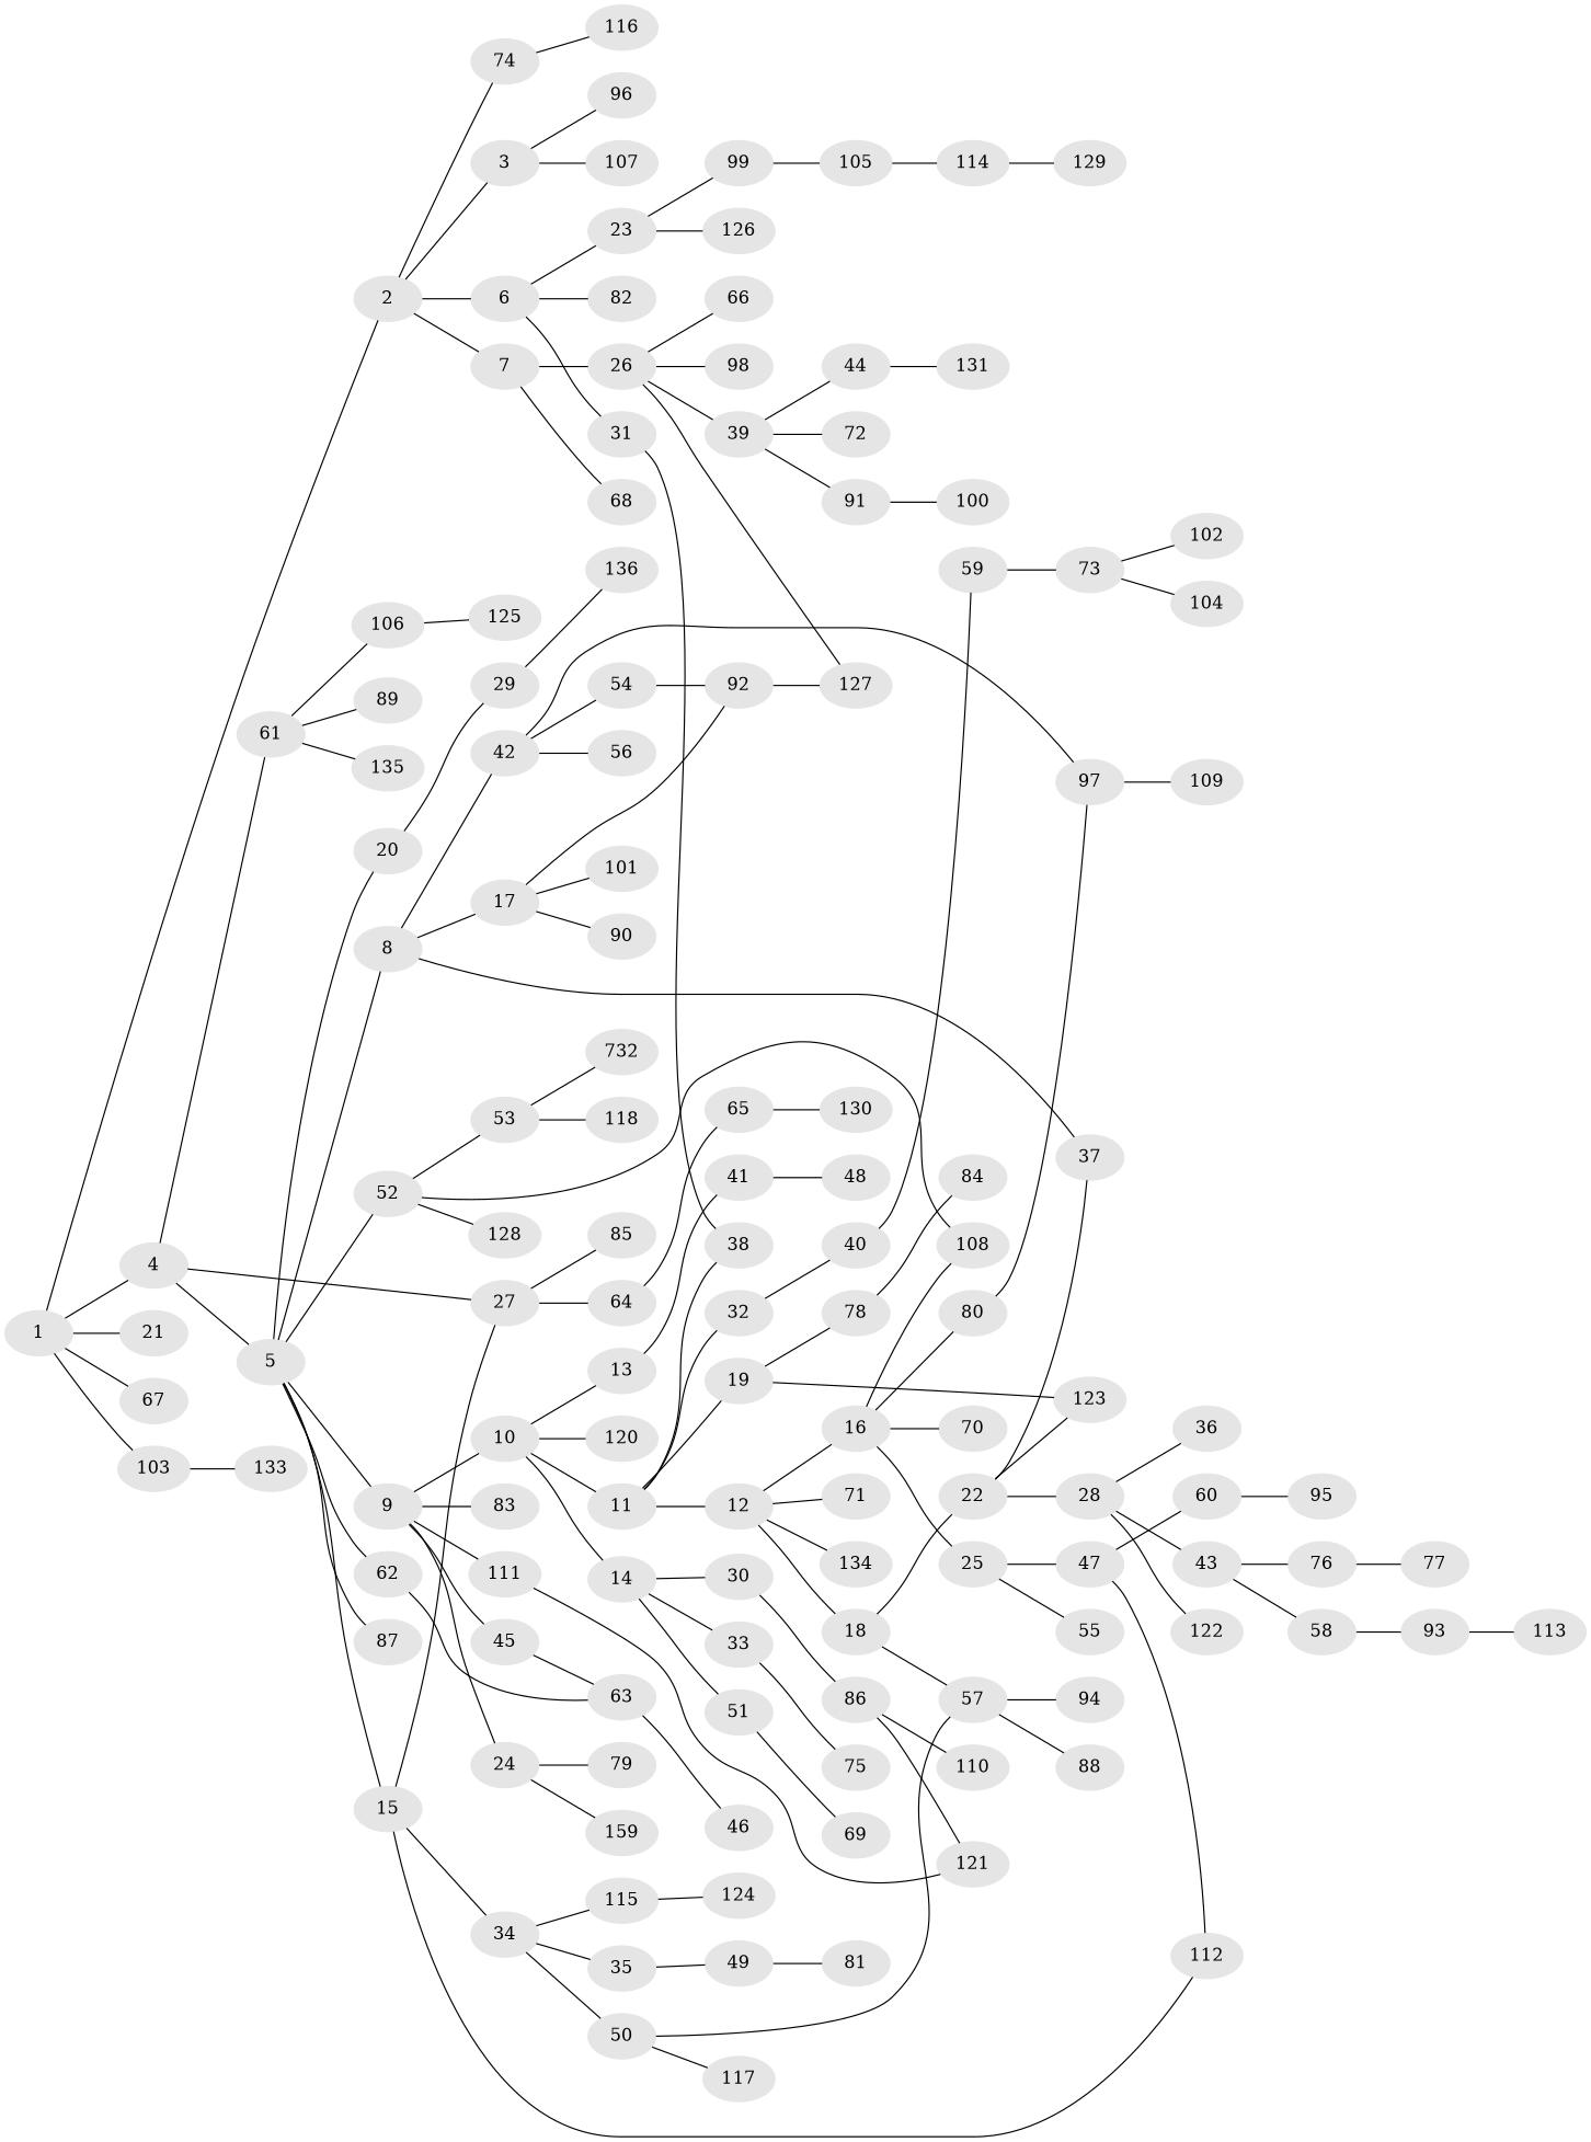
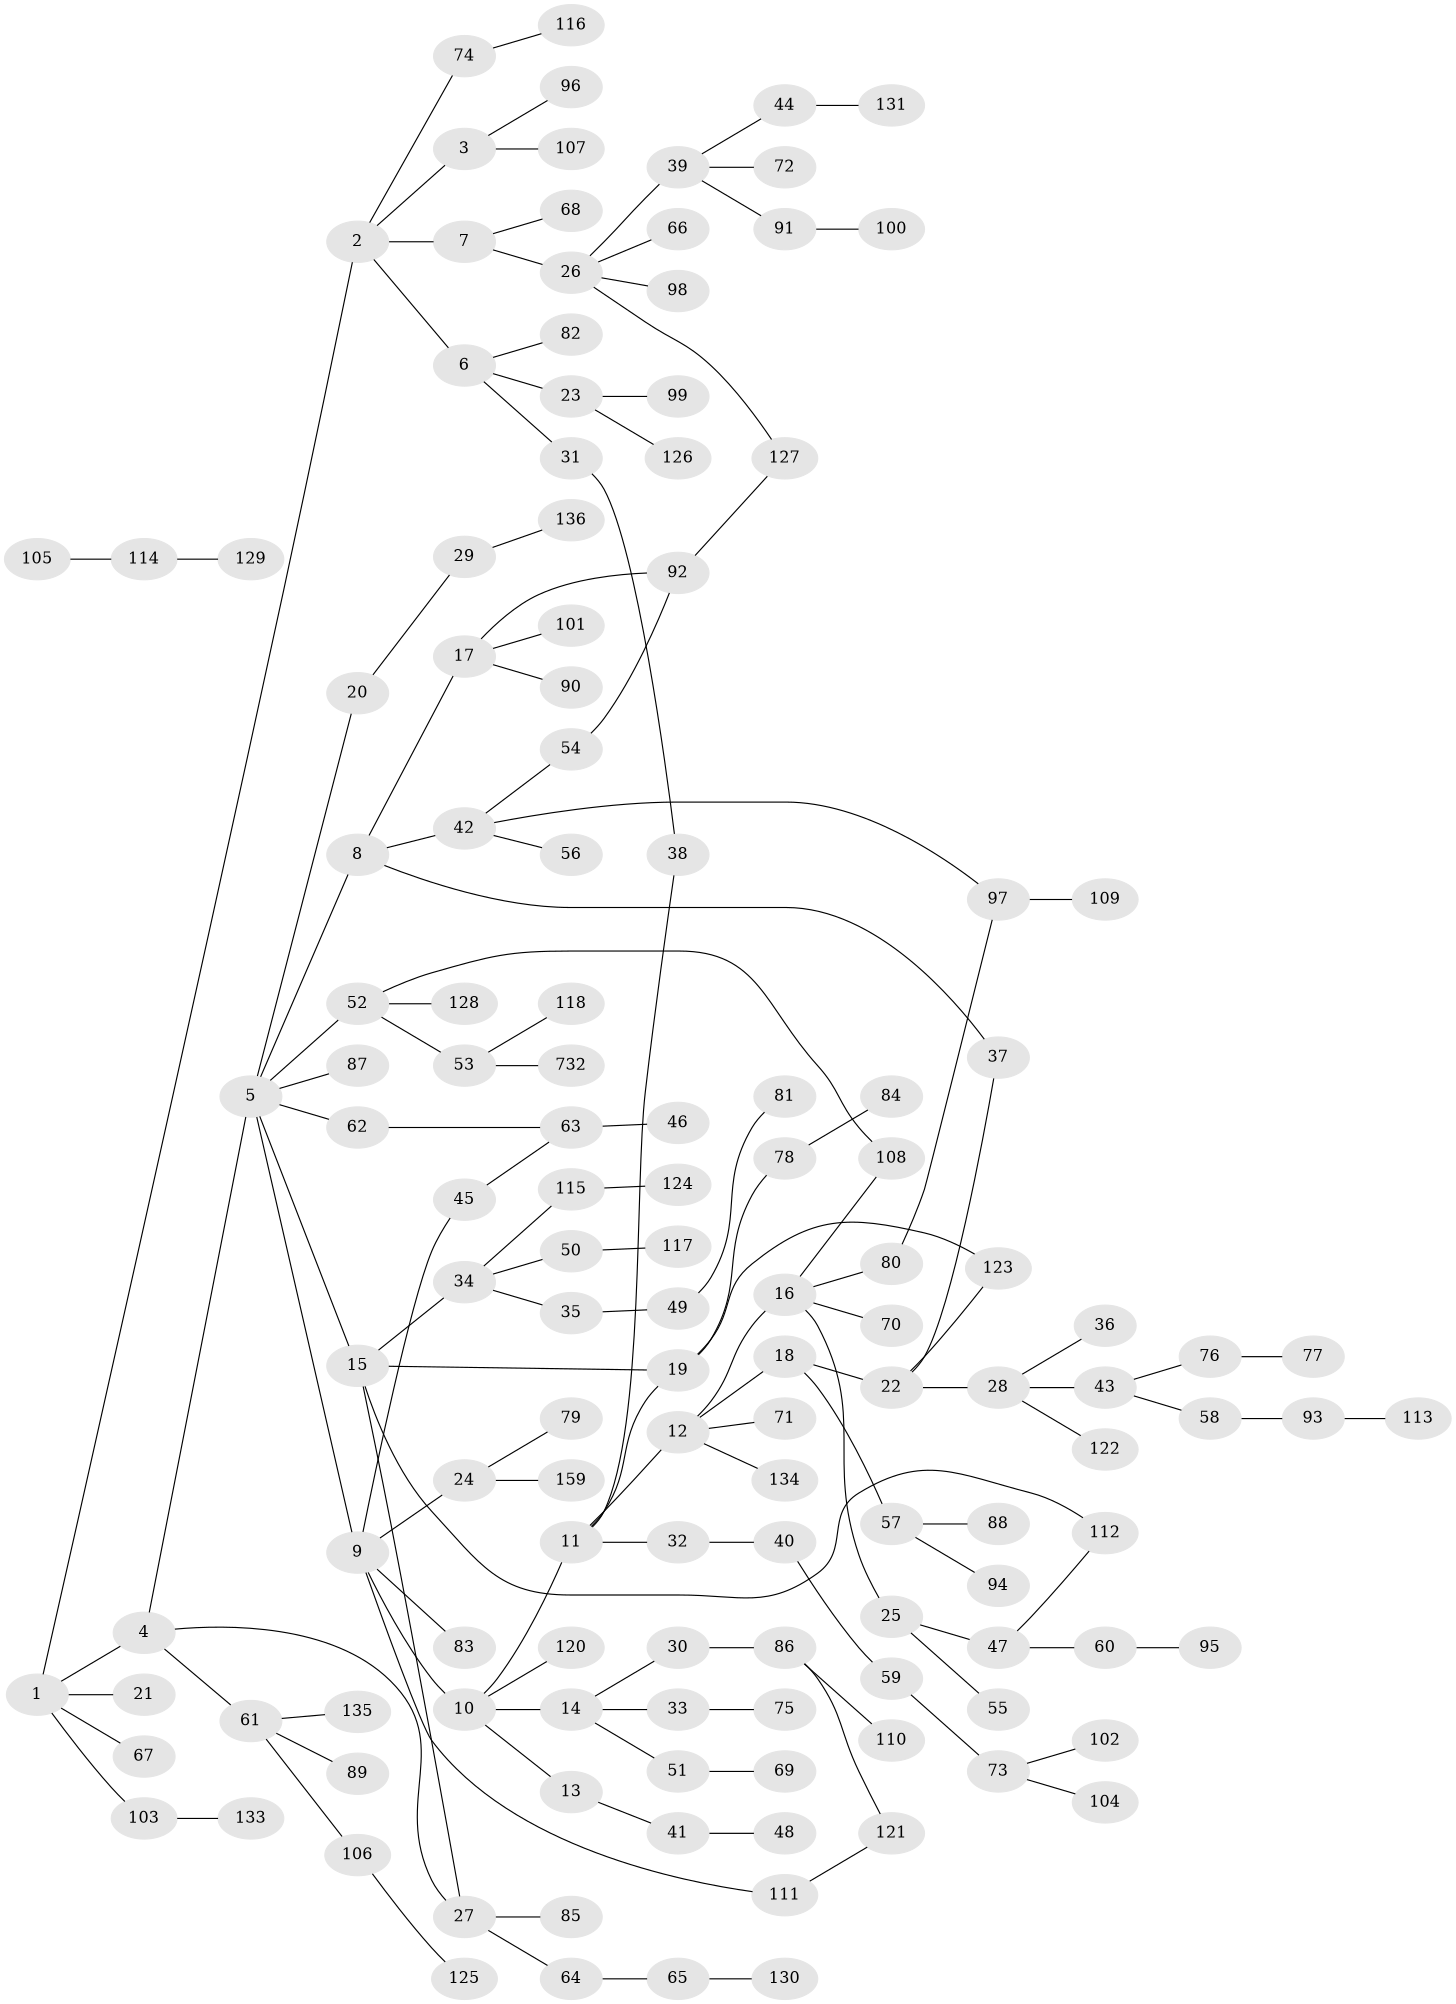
  graph {
    rankdir=LR
    node [color=gray90 style=filled]
    1
    2
    4
    21
    67
    103
    3
    6
    7
    74
    5
    27
    61
    133
    96
    107
    23
    31
    82
    26
    68
    116
    8
    9
    15
    20
    52
    62
    87
    64
    85
    89
    106
    135
    17
    37
    42
    10
    24
    45
    83
    111
    19
    34
    112
    29
    108
    53
    128
    63
    99
    126
    38
    39
    66
    98
    127
    90
    92
    101
    54
    56
    97
    11
    13
    14
    120
    79
    n69 [label=159]
    121
    12
    32
    41
    30
    33
    51
    16
    18
    71
    134
    78
    123
    40
    25
    70
    80
    22
    57
    48
    86
    75
    69
    35
    50
    115
    47
    55
    28
    88
    94
    84
    136
    36
    43
    122
    105
    60
    44
    72
    91
    65
    58
    76
    110
    59
    49
    117
    124
    81
    131
    100
    73
    109
    93
    77
    46
    95
    118
    n129 [label=732]
    113
    102
    104
    125
    130
    114
    129
    1 -- 2
    1 -- 4
    1 -- 21
    1 -- 67
    1 -- 103
    2 -- 3
    2 -- 6
    2 -- 7
    2 -- 74
    4 -- 5
    4 -- 27
    4 -- 61
    103 -- 133
    3 -- 96
    3 -- 107
    6 -- 23
    6 -- 31
    6 -- 82
    7 -- 26
    7 -- 68
    74 -- 116
    5 -- 8
    5 -- 9
    5 -- 15
    5 -- 20
    5 -- 52
    5 -- 62
    5 -- 87
    27 -- 64
    27 -- 85
    61 -- 89
    61 -- 106
    61 -- 135
    23 -- 99
    23 -- 126
    31 -- 38
    26 -- 39
    26 -- 66
    26 -- 98
    26 -- 127
    8 -- 17
    8 -- 37
    8 -- 42
    9 -- 10
    9 -- 24
    9 -- 45
    9 -- 83
    9 -- 111
    15 -- 27
+   15 -- 19
    15 -- 34
    15 -- 112
    20 -- 29
    52 -- 108
    52 -- 53
    52 -- 128
    62 -- 63
    64 -- 65
    106 -- 125
    17 -- 90
    17 -- 92
    17 -- 101
    42 -- 54
    42 -- 56
    42 -- 97
    10 -- 11
    10 -- 13
    10 -- 14
    10 -- 120
    24 -- 79
    24 -- n69
    45 -- 63
    111 -- 121
    19 -- 78
    19 -- 123
    34 -- 35
    34 -- 50
    34 -- 115
    29 -- 136
    53 -- 118
    53 -- n129
    63 -- 46
-   99 -- 105
    39 -- 44
    39 -- 72
    39 -- 91
    92 -- 127
    54 -- 92
    97 -- 109
    11 -- 19
    11 -- 38
    11 -- 12
    11 -- 32
    13 -- 41
    14 -- 30
    14 -- 33
    14 -- 51
    12 -- 16
    12 -- 18
    12 -- 71
    12 -- 134
    32 -- 40
    41 -- 48
    30 -- 86
    33 -- 75
    51 -- 69
    16 -- 108
    16 -- 25
    16 -- 70
    16 -- 80
    18 -- 22
    18 -- 57
    78 -- 84
    40 -- 59
    25 -- 47
    25 -- 55
    80 -- 97
    22 -- 37
    22 -- 123
    22 -- 28
    57 -- 88
    57 -- 94
    86 -- 121
    86 -- 110
    35 -- 49
-   50 -- 57
    50 -- 117
    115 -- 124
    47 -- 112
    47 -- 60
    28 -- 36
    28 -- 43
    28 -- 122
    43 -- 58
    43 -- 76
    105 -- 114
    60 -- 95
    44 -- 131
    91 -- 100
    65 -- 130
    58 -- 93
    76 -- 77
    59 -- 73
    49 -- 81
    73 -- 102
    73 -- 104
    93 -- 113
    114 -- 129
  }
